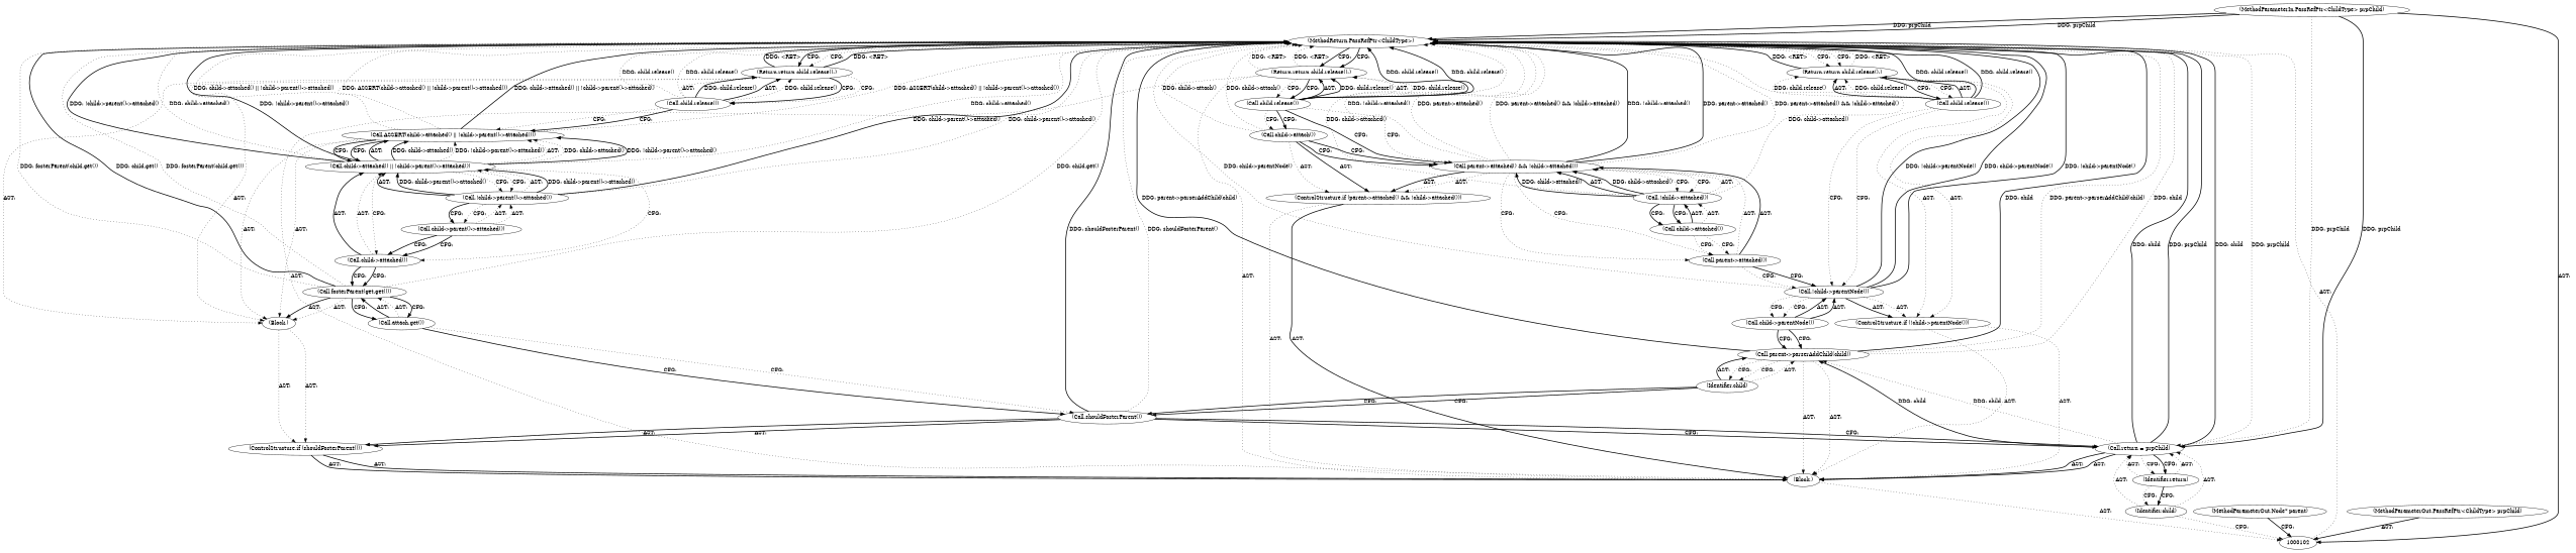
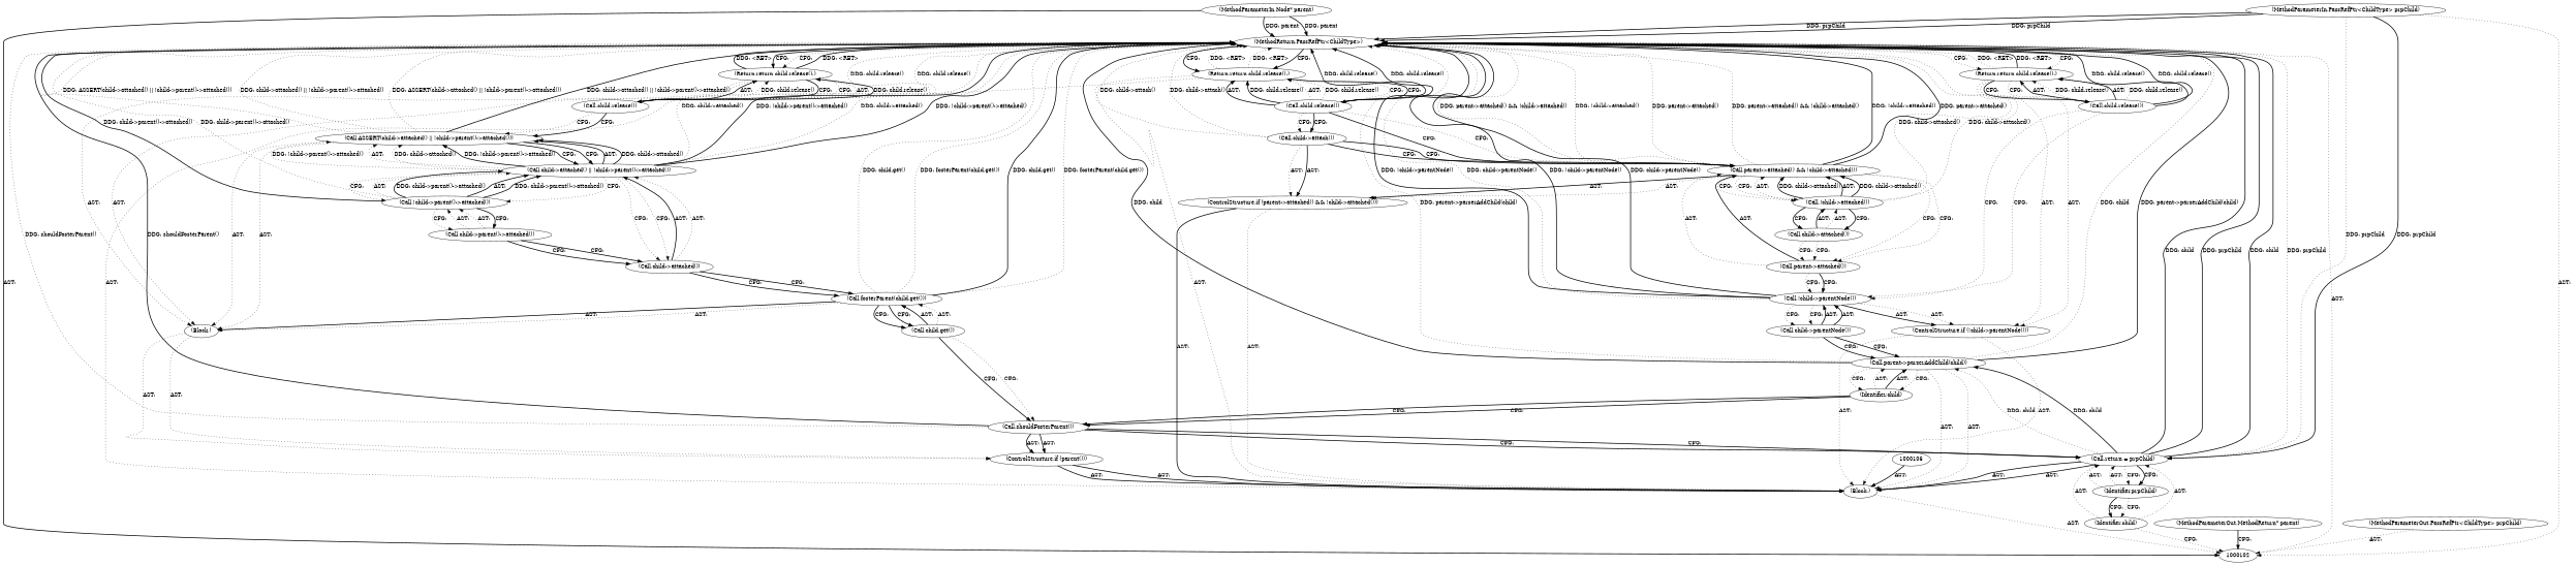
  digraph {
    edge [style=dotted]
    n1 [label="(MethodReturn,PassRefPtr<ChildType>)"]
    n2 [label="(Return,return child.release();)"]
    n3 [label="(Return,return child.release();)"]
    n4 [label="(Return,return child.release();)"]
    n5 [label="(ControlStructure,if (!child->parentNode()))"]
    n6 [label="(Call,child.release())"]
    n7 [label="(Block,)"]
    n8 [label="(Call,child.release())"]
    n9 [label="(Block,)"]
    n10 [label="(Call,child.release())"]
    1000102
-   n13 [label="(MethodParameterOut,Node* parent)"]
+   n12 [label="(MethodParameterIn,Node* parent)"]
+   n13 [label="(MethodParameterOut,MethodReturn* parent)"]
    n14 [label="(MethodParameterIn,PassRefPtr<ChildType> prpChild)"]
    n15 [label="(Call,return = prpChild)"]
    n16 [label="(Call,parent->parserAddChild(child))"]
-   n17 [label="(Identifier,return)"]
+   n17 [label="(Identifier,prpChild)"]
    n18 [label="(MethodParameterOut,PassRefPtr<ChildType> prpChild)"]
    n19 [label="(Identifier,child)"]
    n20 [label="(Call,shouldFosterParent())"]
-   n21 [label="(ControlStructure,if (shouldFosterParent()))"]
+   n21 [label="(ControlStructure,if (parent()))"]
    n22 [label="(Call,!child->parentNode())"]
    n23 [label="(Call,child->parentNode())"]
    n24 [label="(Call,!child->attached())"]
    n25 [label="(Call,child->attached())"]
    n26 [label="(Call,parent->attached() && !child->attached())"]
    n27 [label="(Call,parent->attached())"]
    n28 [label="(ControlStructure,if (parent->attached() && !child->attached()))"]
    n29 [label="(Call,child->attach())"]
    n30 [label="(Identifier,child)"]
-   n31 [label="(Call,attach.get())"]
-   n32 [label="(Call,fosterParent(get.get()))"]
+   n31 [label="(Call,child.get())"]
+   n32 [label="(Call,fosterParent(child.get()))"]
    n33 [label="(Call,child->attached() || !child->parent()->attached())"]
    n34 [label="(Call,child->attached())"]
    n35 [label="(Call,!child->parent()->attached())"]
    n36 [label="(Call,ASSERT(child->attached() || !child->parent()->attached()))"]
    n37 [label="(Call,child->parent()->attached())"]
+   1000106
    n1 -> n2 [label="CFG: "]
    n1 -> n2 [label="CFG: "]
    n1 -> n3 [label="CFG: " style=bold]
    n1 -> n3 [label="CFG: " style=bold]
    n1 -> n4 [label="CFG: " style=bold]
    n1 -> n4 [label="CFG: "]
    n2 -> n1 [label="DDG: <RET>"]
    n2 -> n1 [label="DDG: <RET>" style=bold]
    n2 -> n5 [label="AST: "]
    n2 -> n5 [label="AST: "]
    n2 -> n6 [label="CFG: " style=bold]
    n2 -> n6 [label="CFG: "]
    n3 -> n1 [label="DDG: <RET>"]
    n3 -> n1 [label="DDG: <RET>"]
    n3 -> n7 [label="AST: "]
    n3 -> n7 [label="AST: "]
    n3 -> n8 [label="CFG: "]
    n3 -> n8 [label="CFG: " style=bold]
    n4 -> n1 [label="DDG: <RET>" style=bold]
    n4 -> n1 [label="DDG: <RET>" style=bold]
    n4 -> n9 [label="AST: "]
    n4 -> n9 [label="AST: "]
    n4 -> n10 [label="CFG: " style=bold]
    n4 -> n10 [label="CFG: "]
    n5 -> n7 [label="AST: "]
    n5 -> n7 [label="AST: "]
    n6 -> n1 [label="DDG: child.release()" style=bold]
    n6 -> n1 [label="DDG: child.release()" style=bold]
    n6 -> n2 [label="AST: " style=bold]
    n6 -> n2 [label="DDG: child.release()"]
    n6 -> n2 [label="AST: " style=bold]
    n6 -> n2 [label="DDG: child.release()"]
    n6 -> n22 [label="CFG: "]
    n6 -> n22 [label="CFG: "]
    n7 -> 1000102 [label="AST: "]
    n8 -> n1 [label="DDG: child.release()" style=bold]
    n8 -> n1 [label="DDG: child.release()" style=bold]
    n8 -> n3 [label="AST: " style=bold]
    n8 -> n3 [label="DDG: child.release()" style=bold]
    n8 -> n3 [label="AST: "]
    n8 -> n3 [label="DDG: child.release()"]
    n8 -> n26 [label="CFG: " style=bold]
    n8 -> n26 [label="CFG: "]
    n8 -> n29 [label="CFG: "]
    n8 -> n29 [label="CFG: " style=bold]
    n9 -> n21 [label="AST: "]
    n9 -> n21 [label="AST: "]
    n10 -> n1 [label="DDG: child.release()"]
    n10 -> n1 [label="DDG: child.release()"]
    n10 -> n4 [label="AST: "]
    n10 -> n4 [label="DDG: child.release()" style=bold]
    n10 -> n4 [label="AST: " style=bold]
    n10 -> n4 [label="DDG: child.release()"]
    n10 -> n36 [label="CFG: " style=bold]
    n10 -> n36 [label="CFG: "]
    1000102 -> n1 [label="AST: "]
+   n12 -> n1 [label="DDG: parent" style=bold]
+   n12 -> n1 [label="DDG: parent" style=bold]
+   n12 -> 1000102 [label="AST: " style=bold]
    n13 -> 1000102 [label="CFG: " style=bold]
    n14 -> n1 [label="DDG: prpChild" style=bold]
    n14 -> n1 [label="DDG: prpChild" style=bold]
-   n14 -> 1000102 [label="AST: " style=bold]
+   n14 -> 1000102 [label="AST: "]
    n14 -> n15 [label="DDG: prpChild"]
    n14 -> n15 [label="DDG: prpChild" style=bold]
    n15 -> n1 [label="DDG: child" style=bold]
    n15 -> n1 [label="DDG: prpChild" style=bold]
    n15 -> n1 [label="DDG: child" style=bold]
    n15 -> n1 [label="DDG: prpChild"]
    n15 -> n7 [label="AST: " style=bold]
    n15 -> n7 [label="AST: " style=bold]
    n15 -> n16 [label="DDG: child" style=bold]
    n15 -> n16 [label="DDG: child"]
    n15 -> n17 [label="CFG: "]
    n15 -> n17 [label="CFG: " style=bold]
    n16 -> n1 [label="DDG: child"]
    n16 -> n1 [label="DDG: parent->parserAddChild(child)" style=bold]
    n16 -> n1 [label="DDG: child" style=bold]
    n16 -> n1 [label="DDG: parent->parserAddChild(child)"]
    n16 -> n7 [label="AST: "]
    n16 -> n7 [label="AST: "]
    n16 -> n19 [label="CFG: "]
    n16 -> n19 [label="CFG: "]
    n17 -> n15 [label="AST: "]
    n17 -> n15 [label="AST: "]
    n17 -> n30 [label="CFG: " style=bold]
    n17 -> n30 [label="CFG: "]
-   n18 -> 1000102 [label="AST: " style=bold]
+   n18 -> 1000102 [label="AST: "]
    n19 -> n16 [label="AST: "]
    n19 -> n16 [label="AST: " style=bold]
    n19 -> n20 [label="CFG: " style=bold]
    n19 -> n20 [label="CFG: " style=bold]
    n20 -> n1 [label="DDG: shouldFosterParent()"]
    n20 -> n1 [label="DDG: shouldFosterParent()" style=bold]
    n20 -> n15 [label="CFG: " style=bold]
    n20 -> n15 [label="CFG: " style=bold]
    n20 -> n21 [label="AST: " style=bold]
    n20 -> n21 [label="AST: " style=bold]
    n21 -> n7 [label="AST: " style=bold]
    n21 -> n7 [label="AST: " style=bold]
    n22 -> n1 [label="DDG: !child->parentNode()" style=bold]
    n22 -> n1 [label="DDG: child->parentNode()"]
    n22 -> n1 [label="DDG: !child->parentNode()" style=bold]
    n22 -> n1 [label="DDG: child->parentNode()" style=bold]
    n22 -> n5 [label="AST: "]
    n22 -> n5 [label="AST: " style=bold]
    n22 -> n23 [label="CFG: "]
    n22 -> n23 [label="CFG: "]
    n23 -> n16 [label="CFG: " style=bold]
    n23 -> n16 [label="CFG: " style=bold]
    n23 -> n22 [label="AST: " style=bold]
    n23 -> n22 [label="AST: " style=bold]
    n24 -> n1 [label="DDG: child->attached()"]
    n24 -> n1 [label="DDG: child->attached()"]
    n24 -> n25 [label="CFG: " style=bold]
    n24 -> n25 [label="CFG: " style=bold]
    n24 -> n26 [label="AST: "]
    n24 -> n26 [label="DDG: child->attached()" style=bold]
    n24 -> n26 [label="AST: " style=bold]
    n24 -> n26 [label="DDG: child->attached()" style=bold]
    n25 -> n24 [label="AST: " style=bold]
    n25 -> n24 [label="AST: "]
    n25 -> n27 [label="CFG: "]
    n25 -> n27 [label="CFG: "]
    n26 -> n1 [label="DDG: parent->attached()"]
    n26 -> n1 [label="DDG: parent->attached() && !child->attached()"]
    n26 -> n1 [label="DDG: !child->attached()" style=bold]
    n26 -> n1 [label="DDG: parent->attached()" style=bold]
    n26 -> n1 [label="DDG: parent->attached() && !child->attached()"]
    n26 -> n1 [label="DDG: !child->attached()"]
    n26 -> n24 [label="CFG: "]
    n26 -> n24 [label="CFG: "]
    n26 -> n27 [label="CFG: "]
    n26 -> n27 [label="CFG: "]
    n26 -> n28 [label="AST: "]
    n26 -> n28 [label="AST: " style=bold]
    n27 -> n22 [label="CFG: " style=bold]
    n27 -> n22 [label="CFG: "]
    n27 -> n26 [label="AST: "]
    n27 -> n26 [label="AST: " style=bold]
    n28 -> n7 [label="AST: " style=bold]
    n28 -> n7 [label="AST: "]
    n29 -> n1 [label="DDG: child->attach()"]
    n29 -> n1 [label="DDG: child->attach()"]
    n29 -> n26 [label="CFG: " style=bold]
    n29 -> n26 [label="CFG: " style=bold]
    n29 -> n28 [label="AST: "]
    n29 -> n28 [label="AST: " style=bold]
    n30 -> 1000102 [label="CFG: "]
    n30 -> n15 [label="AST: "]
    n30 -> n15 [label="AST: "]
    n31 -> n20 [label="CFG: "]
    n31 -> n20 [label="CFG: " style=bold]
    n31 -> n32 [label="AST: " style=bold]
    n31 -> n32 [label="AST: "]
    n32 -> n1 [label="DDG: child.get()" style=bold]
    n32 -> n1 [label="DDG: fosterParent(child.get())"]
    n32 -> n1 [label="DDG: child.get()"]
    n32 -> n1 [label="DDG: fosterParent(child.get())"]
    n32 -> n9 [label="AST: " style=bold]
    n32 -> n9 [label="AST: "]
    n32 -> n31 [label="CFG: " style=bold]
    n32 -> n31 [label="CFG: " style=bold]
    n33 -> n1 [label="DDG: child->attached()"]
    n33 -> n1 [label="DDG: !child->parent()->attached()" style=bold]
    n33 -> n1 [label="DDG: child->attached()"]
    n33 -> n1 [label="DDG: !child->parent()->attached()" style=bold]
    n33 -> n34 [label="CFG: "]
    n33 -> n34 [label="CFG: "]
    n33 -> n35 [label="CFG: "]
    n33 -> n35 [label="CFG: "]
    n33 -> n36 [label="AST: " style=bold]
    n33 -> n36 [label="DDG: child->attached()" style=bold]
    n33 -> n36 [label="DDG: !child->parent()->attached()"]
    n33 -> n36 [label="AST: "]
    n33 -> n36 [label="DDG: child->attached()"]
    n33 -> n36 [label="DDG: !child->parent()->attached()" style=bold]
    n34 -> n32 [label="CFG: " style=bold]
    n34 -> n32 [label="CFG: " style=bold]
    n34 -> n33 [label="AST: " style=bold]
    n34 -> n33 [label="AST: "]
    n35 -> n1 [label="DDG: child->parent()->attached()" style=bold]
    n35 -> n1 [label="DDG: child->parent()->attached()"]
    n35 -> n33 [label="AST: "]
    n35 -> n33 [label="DDG: child->parent()->attached()" style=bold]
    n35 -> n33 [label="AST: " style=bold]
    n35 -> n33 [label="DDG: child->parent()->attached()" style=bold]
    n35 -> n37 [label="CFG: " style=bold]
    n35 -> n37 [label="CFG: "]
    n36 -> n1 [label="DDG: ASSERT(child->attached() || !child->parent()->attached())"]
    n36 -> n1 [label="DDG: child->attached() || !child->parent()->attached()"]
    n36 -> n1 [label="DDG: ASSERT(child->attached() || !child->parent()->attached())"]
    n36 -> n1 [label="DDG: child->attached() || !child->parent()->attached()" style=bold]
    n36 -> n9 [label="AST: "]
    n36 -> n9 [label="AST: "]
    n36 -> n33 [label="CFG: " style=bold]
    n36 -> n33 [label="CFG: " style=bold]
    n37 -> n34 [label="CFG: " style=bold]
    n37 -> n34 [label="CFG: " style=bold]
    n37 -> n35 [label="AST: "]
    n37 -> n35 [label="AST: "]
+   1000106 -> n7 [label="AST: " style=bold]
  }
